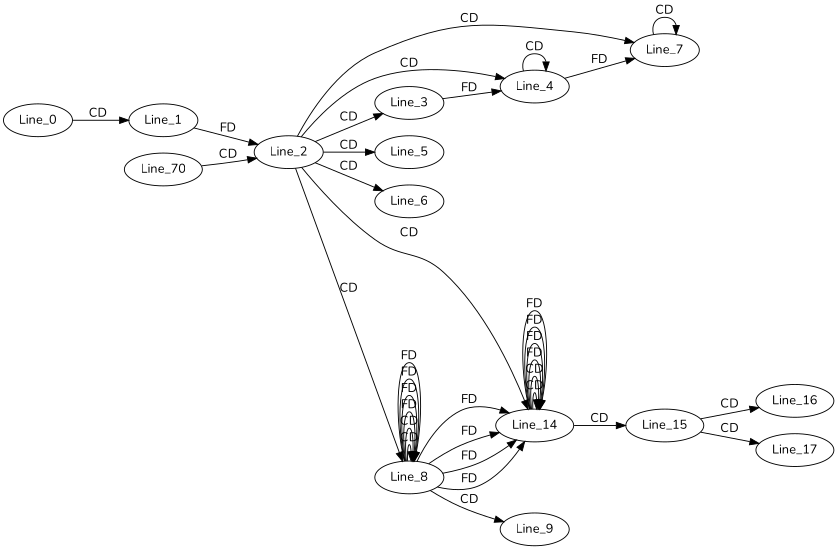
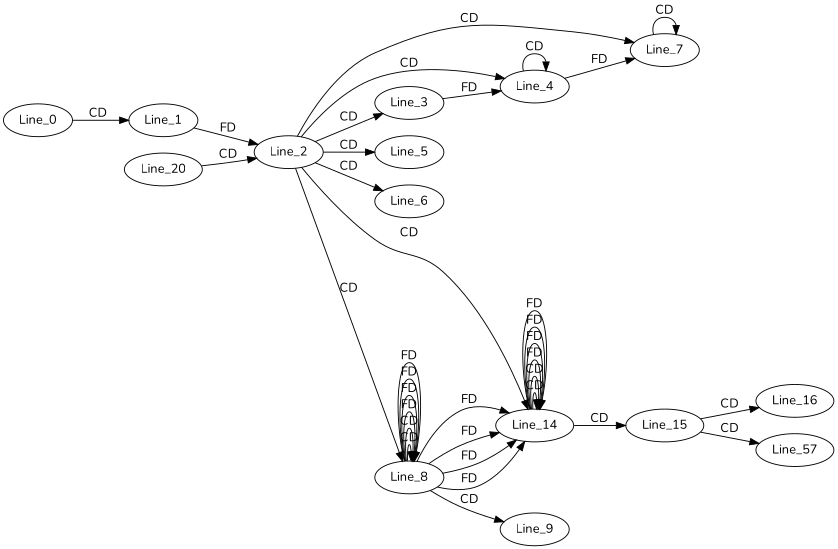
  digraph {
    fontname=Nunito
    rankdir=LR
    node [fontname=Nunito]
    edge [fontname=Nunito]
    Line_0
    Line_1
    Line_2
    Line_3
    Line_4
    Line_5
    Line_6
    Line_7
    Line_8
    Line_14
    Line_9
    Line_15
-   Line_20 [label=Line_70]
+   Line_20
    Line_16
-   Line_17
+   Line_17 [label=Line_57]
    Line_0 -> Line_1 [label=CD]
    Line_1 -> Line_2 [label=FD]
    Line_2 -> Line_3 [label=CD]
    Line_2 -> Line_4 [label=CD]
    Line_2 -> Line_5 [label=CD]
    Line_2 -> Line_6 [label=CD]
    Line_2 -> Line_7 [label=CD]
    Line_2 -> Line_8 [label=CD]
    Line_2 -> Line_14 [label=CD]
    Line_3 -> Line_4 [label=FD]
    Line_4 -> Line_4 [label=CD]
    Line_4 -> Line_7 [label=FD]
    Line_7 -> Line_7 [label=CD]
    Line_8 -> Line_8 [label=CD]
    Line_8 -> Line_8 [label=CD]
    Line_8 -> Line_8 [label=FD]
    Line_8 -> Line_8 [label=FD]
    Line_8 -> Line_8 [label=FD]
    Line_8 -> Line_8 [label=FD]
    Line_8 -> Line_14 [label=FD]
    Line_8 -> Line_14 [label=FD]
    Line_8 -> Line_14 [label=FD]
    Line_8 -> Line_14 [label=FD]
    Line_8 -> Line_9 [label=CD]
    Line_14 -> Line_14 [label=CD]
    Line_14 -> Line_14 [label=CD]
    Line_14 -> Line_14 [label=FD]
    Line_14 -> Line_14 [label=FD]
    Line_14 -> Line_14 [label=FD]
    Line_14 -> Line_14 [label=FD]
    Line_14 -> Line_15 [label=CD]
    Line_15 -> Line_16 [label=CD]
    Line_15 -> Line_17 [label=CD]
    Line_20 -> Line_2 [label=CD]
  }
